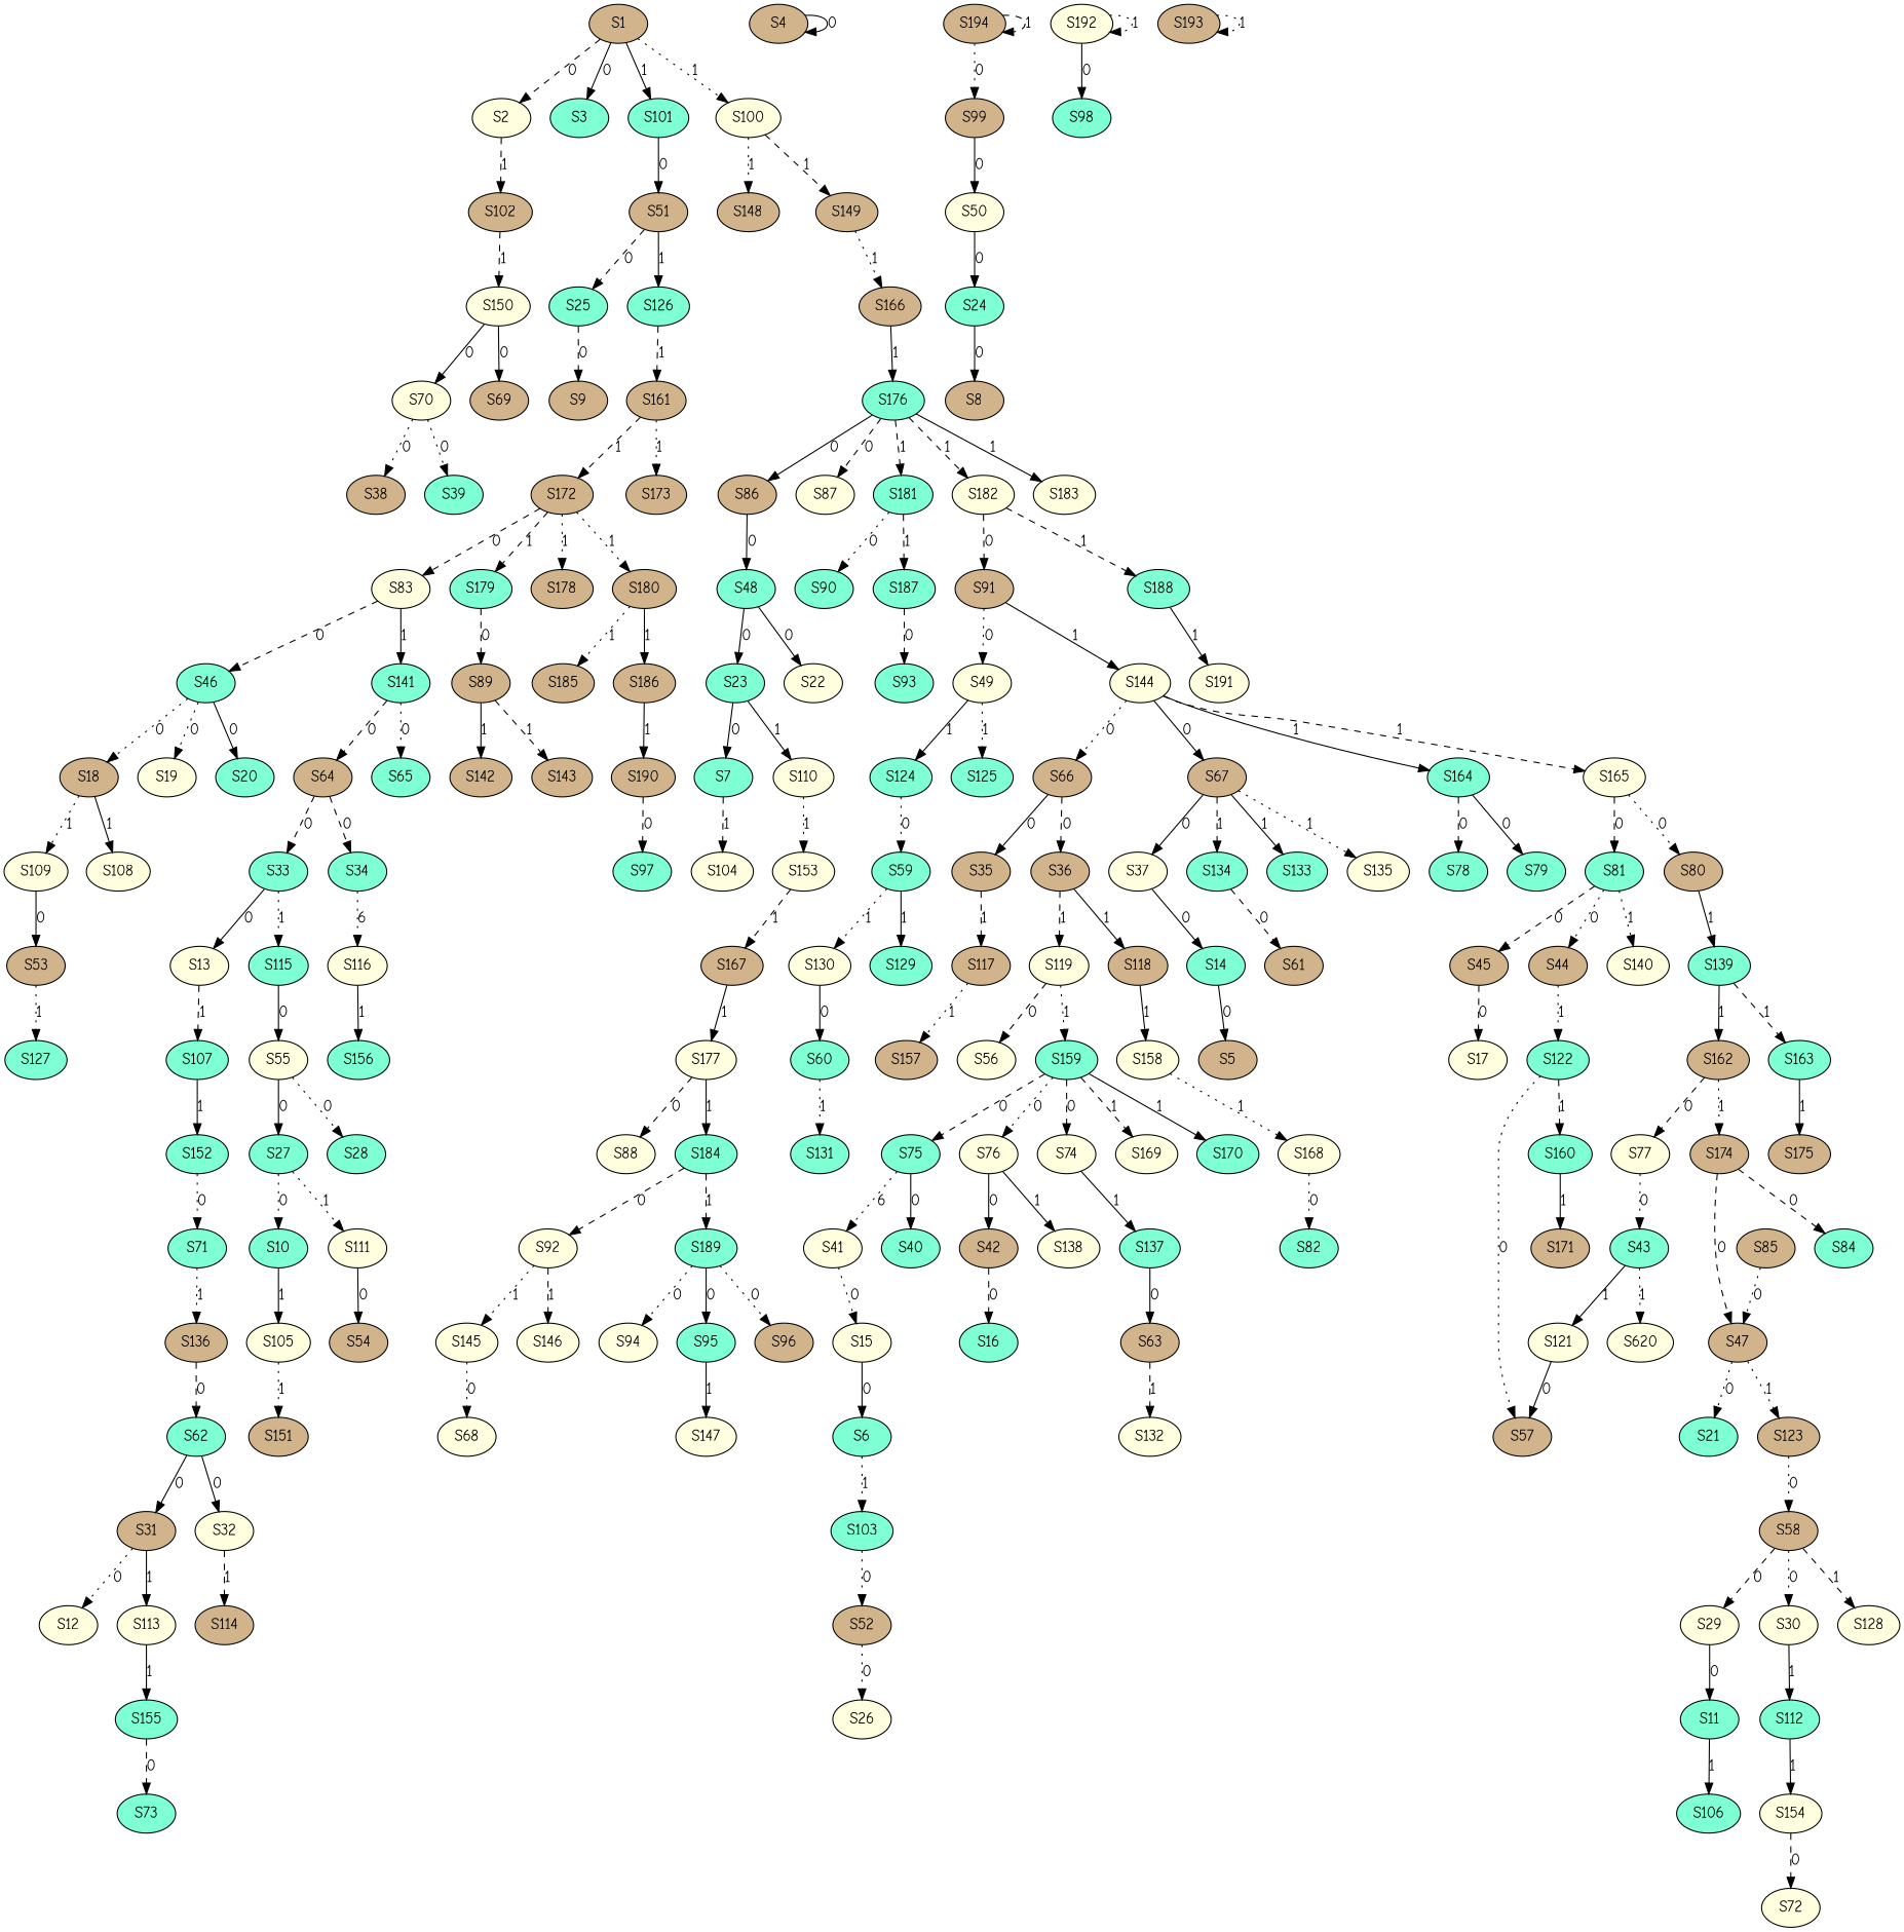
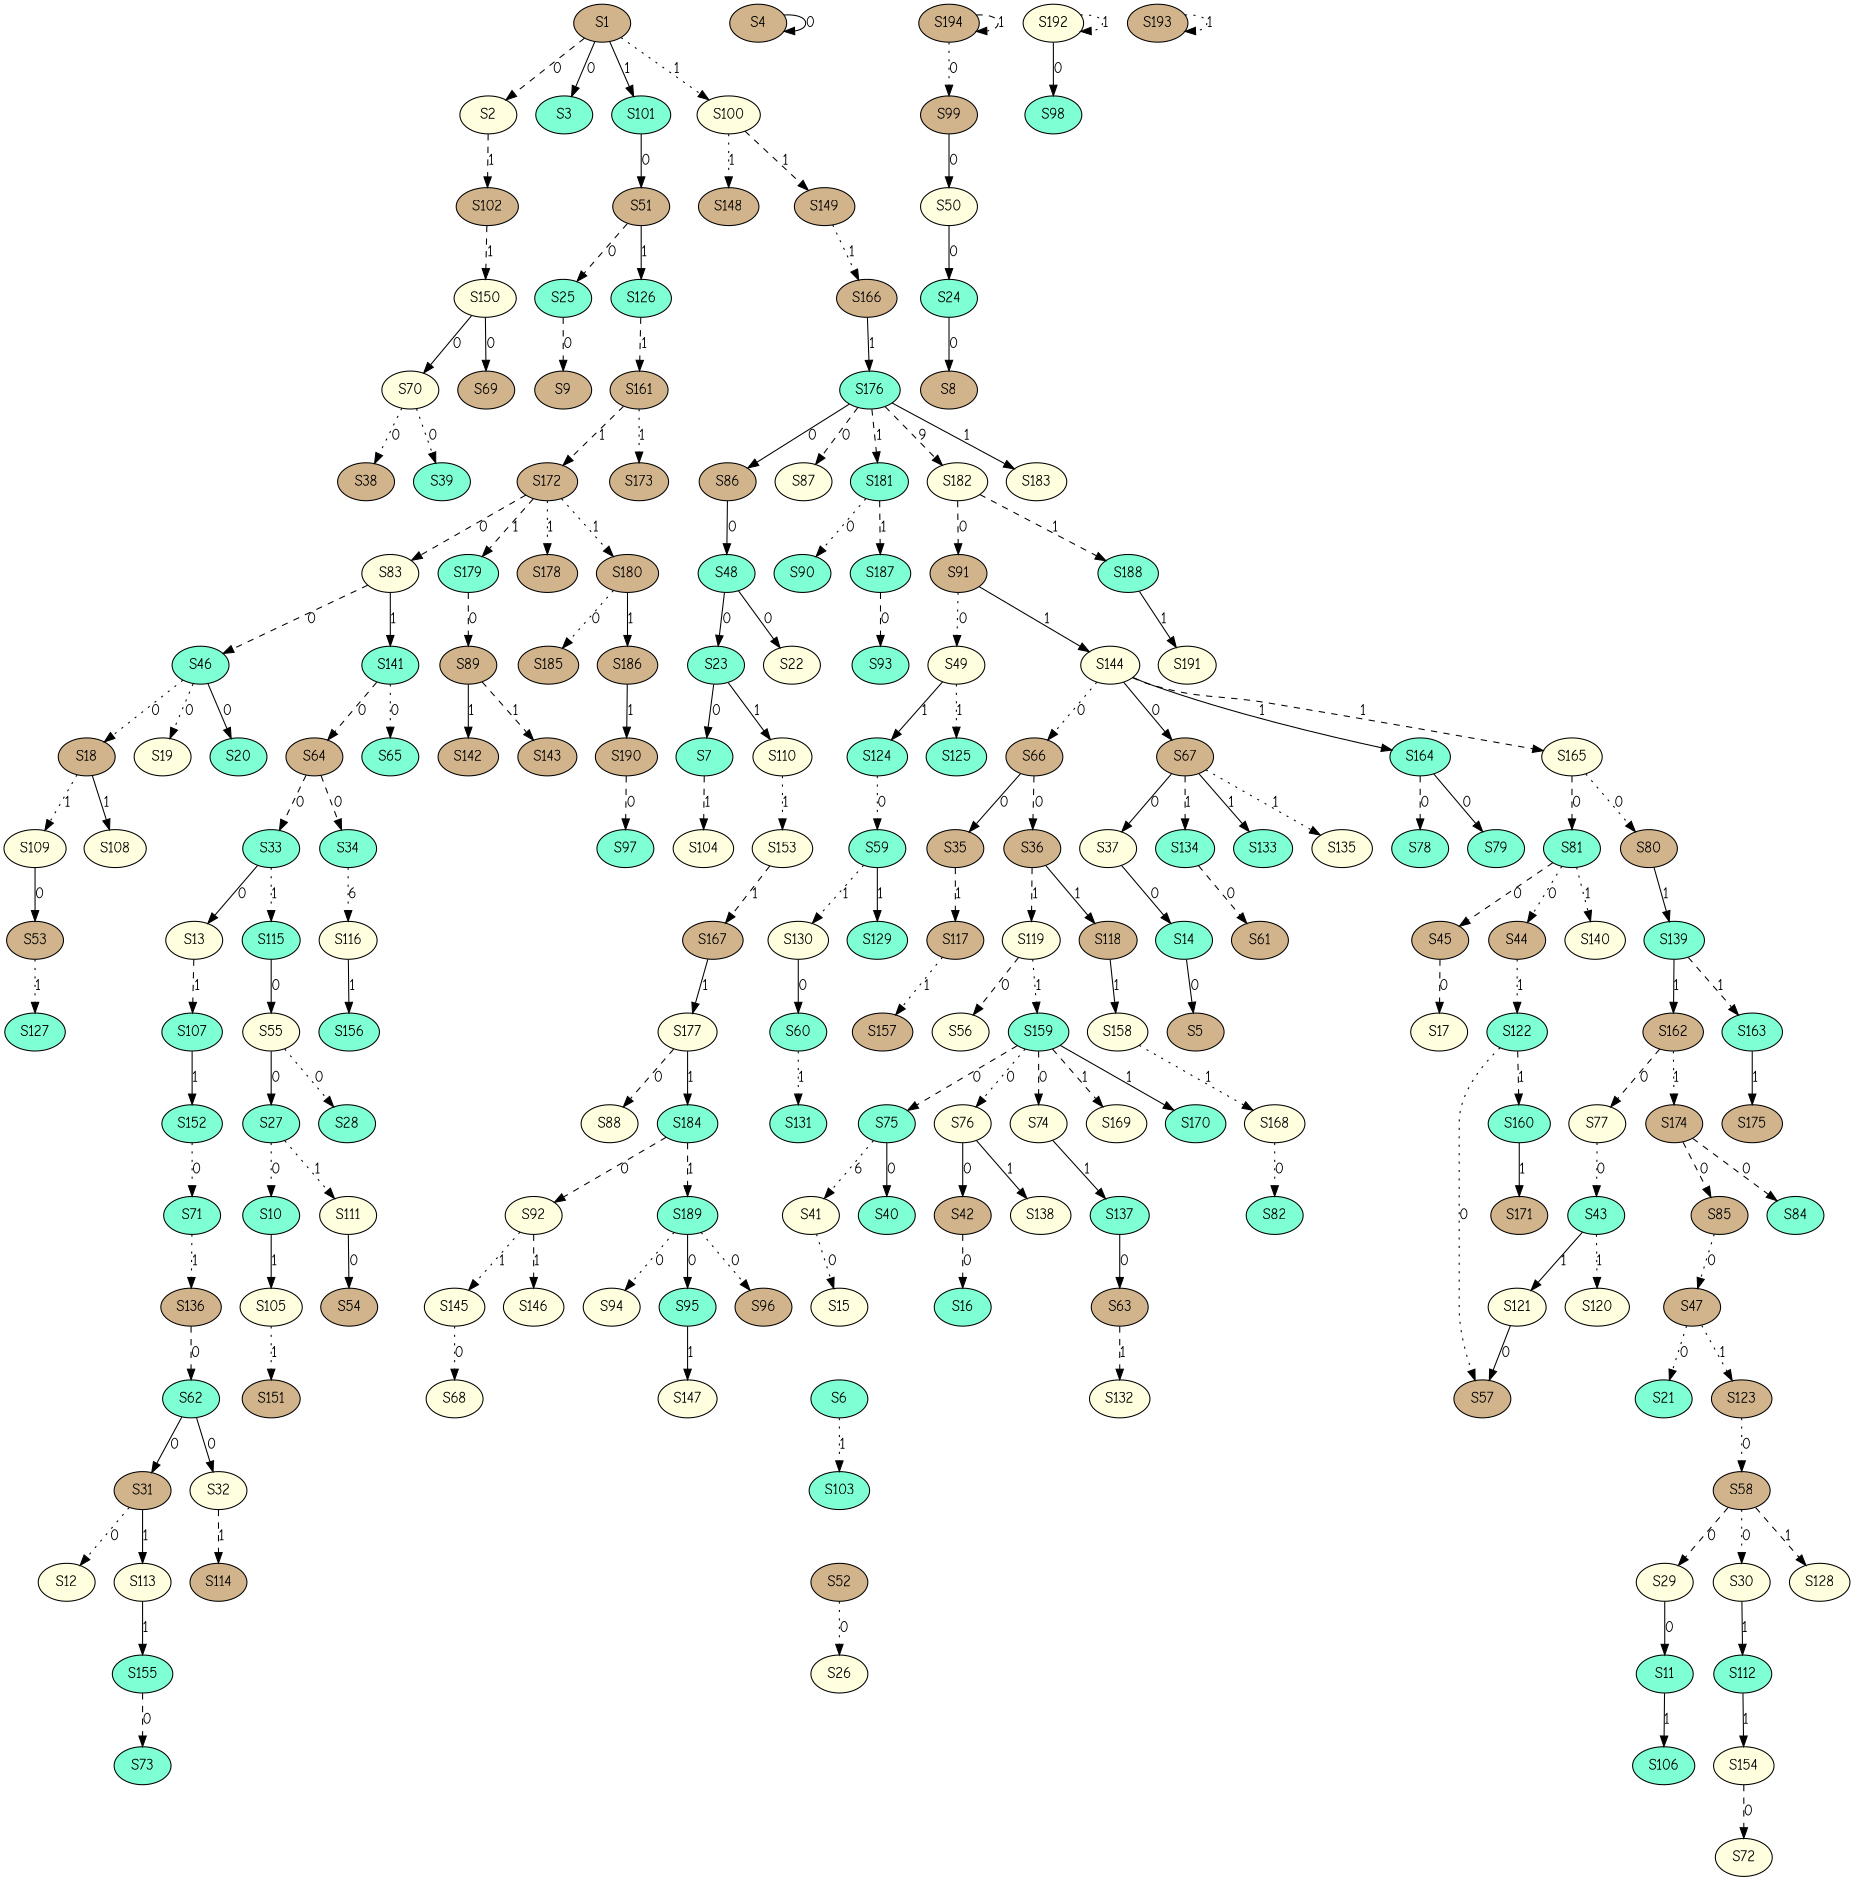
  strict digraph {
    fontname="Comic Neue"
    node [fillcolor=aquamarine fontname="Comic Neue" style=filled]
    edge [fontname="Comic Neue" style=solid]
    S1 [fillcolor=tan]
    S2 [fillcolor=lightyellow]
    S3
    S101
    S100 [fillcolor=lightyellow]
    S102 [fillcolor=tan]
    S51 [fillcolor=tan]
    S148 [fillcolor=tan]
    S149 [fillcolor=tan]
    S150 [fillcolor=lightyellow]
    S4 [fillcolor=tan]
    S5 [fillcolor=tan]
    S14
    S15 [fillcolor=lightyellow]
    S6
    S103
    S52 [fillcolor=tan]
    S23
    S7
    S110 [fillcolor=lightyellow]
    S104 [fillcolor=lightyellow]
    S153 [fillcolor=lightyellow]
    S8 [fillcolor=tan]
    S24
    S9 [fillcolor=tan]
    S25
    S27
    S10
    S111 [fillcolor=lightyellow]
    S105 [fillcolor=lightyellow]
    S54 [fillcolor=tan]
    S151 [fillcolor=tan]
    S29 [fillcolor=lightyellow]
    S11
    S106
    S31 [fillcolor=tan]
    S12 [fillcolor=lightyellow]
    S113 [fillcolor=lightyellow]
    S155
    S13 [fillcolor=lightyellow]
    S33
    S115
    S107
    S55 [fillcolor=lightyellow]
    S152
    S37 [fillcolor=lightyellow]
    S41 [fillcolor=lightyellow]
    S42 [fillcolor=tan]
    S16
    S45 [fillcolor=tan]
    S17 [fillcolor=lightyellow]
    S18 [fillcolor=tan]
    S46
    S19 [fillcolor=lightyellow]
    S20
    S109 [fillcolor=lightyellow]
    S108 [fillcolor=lightyellow]
    S53 [fillcolor=tan]
    S47 [fillcolor=tan]
    S21
    S123 [fillcolor=tan]
    S58 [fillcolor=tan]
    S48
    S22 [fillcolor=lightyellow]
    S50 [fillcolor=lightyellow]
    S126
    S161 [fillcolor=tan]
    S26 [fillcolor=lightyellow]
    S28
    S30 [fillcolor=lightyellow]
    S128 [fillcolor=lightyellow]
    S112
    S154 [fillcolor=lightyellow]
    S62
    S32 [fillcolor=lightyellow]
    S114 [fillcolor=tan]
    S64 [fillcolor=tan]
    S34
    S116 [fillcolor=lightyellow]
    S156
    S66 [fillcolor=tan]
    S35 [fillcolor=tan]
    S36 [fillcolor=tan]
    S117 [fillcolor=tan]
    S119 [fillcolor=lightyellow]
    S118 [fillcolor=tan]
    S157 [fillcolor=tan]
    S56 [fillcolor=lightyellow]
    S159
    S158 [fillcolor=lightyellow]
    S67 [fillcolor=tan]
    S134
    S133
    S135 [fillcolor=lightyellow]
    S61 [fillcolor=tan]
    S70 [fillcolor=lightyellow]
    S38 [fillcolor=tan]
    S39
    S75
    S40
    S76 [fillcolor=lightyellow]
    S138 [fillcolor=lightyellow]
    S77 [fillcolor=lightyellow]
    S43
    S121 [fillcolor=lightyellow]
-   S120 [fillcolor=lightyellow label=S620]
+   S120 [fillcolor=lightyellow]
    S57 [fillcolor=tan]
    S81
    S44 [fillcolor=tan]
    S140 [fillcolor=lightyellow]
    S122
    S160
    S83 [fillcolor=lightyellow]
    S141
    S65
    S85 [fillcolor=tan]
    S86 [fillcolor=tan]
    S91 [fillcolor=tan]
    S49 [fillcolor=lightyellow]
    S144 [fillcolor=lightyellow]
    S124
    S125
    S164
    S165 [fillcolor=lightyellow]
    S59
    S99 [fillcolor=tan]
    S127
    S74 [fillcolor=lightyellow]
    S169 [fillcolor=lightyellow]
    S170
    S130 [fillcolor=lightyellow]
    S129
    S60
    S131
    S136 [fillcolor=tan]
    S63 [fillcolor=tan]
    S137
    S132 [fillcolor=lightyellow]
    S78
    S79
    S80 [fillcolor=tan]
    S145 [fillcolor=lightyellow]
    S68 [fillcolor=lightyellow]
    S69 [fillcolor=tan]
    S71
    S72 [fillcolor=lightyellow]
    S73
    S162 [fillcolor=tan]
    S174 [fillcolor=tan]
    S84
    S139
    S163
    S168 [fillcolor=lightyellow]
    S82
    S172 [fillcolor=tan]
    S179
    S178 [fillcolor=tan]
    S180 [fillcolor=tan]
    S89 [fillcolor=tan]
    S185 [fillcolor=tan]
    S186 [fillcolor=tan]
    S176
    S87 [fillcolor=lightyellow]
    S181
    S182 [fillcolor=lightyellow]
    S183 [fillcolor=lightyellow]
    S90
    S187
    S188
    S177 [fillcolor=lightyellow]
    S88 [fillcolor=lightyellow]
    S184
    S92 [fillcolor=lightyellow]
    S189
    S142 [fillcolor=tan]
    S143 [fillcolor=tan]
    S93
    S191 [fillcolor=lightyellow]
    S146 [fillcolor=lightyellow]
    S94 [fillcolor=lightyellow]
    S95
    S96 [fillcolor=tan]
    S147 [fillcolor=lightyellow]
    S190 [fillcolor=tan]
    S97
    S192 [fillcolor=lightyellow]
    S98
    S194 [fillcolor=tan]
    S166 [fillcolor=tan]
    S167 [fillcolor=tan]
    S171 [fillcolor=tan]
    S173 [fillcolor=tan]
    S175 [fillcolor=tan]
    S193 [fillcolor=tan]
    S1 -> S2 [label=0 style=dashed]
    S1 -> S3 [label=0]
    S1 -> S101 [label=1]
    S1 -> S100 [label=1 style=dotted]
    S2 -> S102 [label=1 style=dashed]
    S101 -> S51 [label=0]
    S100 -> S148 [label=1 style=dotted]
    S100 -> S149 [label=1 style=dashed]
    S102 -> S150 [label=1 style=dashed]
    S51 -> S25 [label=0 style=dashed]
    S51 -> S126 [label=1]
    S149 -> S166 [label=1 style=dotted]
    S150 -> S70 [label=0]
    S150 -> S69 [label=0]
    S4 -> S4 [label=0]
    S14 -> S5 [label=0]
-   S15 -> S6 [label=0]
    S6 -> S103 [label=1 style=dotted]
-   S103 -> S52 [label=0 style=dotted]
    S52 -> S26 [label=0 style=dotted]
    S23 -> S7 [label=0]
    S23 -> S110 [label=1]
    S7 -> S104 [label=1 style=dashed]
    S110 -> S153 [label=1 style=dotted]
    S153 -> S167 [label=1 style=dashed]
    S24 -> S8 [label=0]
    S25 -> S9 [label=0 style=dashed]
    S27 -> S10 [label=0 style=dotted]
    S27 -> S111 [label=1 style=dotted]
    S10 -> S105 [label=1]
    S111 -> S54 [label=0]
    S105 -> S151 [label=1 style=dotted]
    S29 -> S11 [label=0]
    S11 -> S106 [label=1]
    S31 -> S12 [label=0 style=dotted]
    S31 -> S113 [label=1]
    S113 -> S155 [label=1]
    S155 -> S73 [label=0 style=dashed]
    S13 -> S107 [label=1 style=dashed]
    S33 -> S13 [label=0]
    S33 -> S115 [label=1 style=dotted]
    S115 -> S55 [label=0]
    S107 -> S152 [label=1]
    S55 -> S27 [label=0]
    S55 -> S28 [label=0 style=dotted]
    S152 -> S71 [label=0 style=dotted]
    S37 -> S14 [label=0]
    S41 -> S15 [label=0 style=dotted]
    S42 -> S16 [label=0 style=dashed]
    S45 -> S17 [label=0 style=dashed]
    S18 -> S109 [label=1 style=dotted]
    S18 -> S108 [label=1]
    S46 -> S18 [label=0 style=dotted]
    S46 -> S19 [label=0 style=dotted]
    S46 -> S20 [label=0]
    S109 -> S53 [label=0]
    S53 -> S127 [label=1 style=dotted]
    S47 -> S21 [label=0 style=dotted]
    S47 -> S123 [label=1 style=dotted]
    S123 -> S58 [label=0 style=dotted]
    S58 -> S29 [label=0 style=dashed]
    S58 -> S30 [label=0 style=dotted]
    S58 -> S128 [label=1 style=dashed]
    S48 -> S23 [label=0]
    S48 -> S22 [label=0]
    S50 -> S24 [label=0]
    S126 -> S161 [label=1 style=dashed]
    S161 -> S172 [label=1 style=dashed]
    S161 -> S173 [label=1 style=dotted]
    S30 -> S112 [label=1]
    S112 -> S154 [label=1]
    S154 -> S72 [label=0 style=dashed]
    S62 -> S31 [label=0]
    S62 -> S32 [label=0]
    S32 -> S114 [label=1 style=dashed]
    S64 -> S33 [label=0 style=dashed]
    S64 -> S34 [label=0 style=dashed]
    S34 -> S116 [label=6 style=dotted]
    S116 -> S156 [label=1]
    S66 -> S35 [label=0]
    S66 -> S36 [label=0 style=dashed]
    S35 -> S117 [label=1 style=dashed]
    S36 -> S119 [label=1 style=dashed]
    S36 -> S118 [label=1]
    S117 -> S157 [label=1 style=dotted]
    S119 -> S56 [label=0 style=dashed]
    S119 -> S159 [label=1 style=dotted]
    S118 -> S158 [label=1]
    S159 -> S75 [label=0 style=dashed]
    S159 -> S76 [label=0 style=dotted]
    S159 -> S74 [label=0 style=dashed]
    S159 -> S169 [label=1 style=dashed]
    S159 -> S170 [label=1]
    S158 -> S168 [label=1 style=dotted]
    S67 -> S37 [label=0]
    S67 -> S134 [label=1 style=dashed]
    S67 -> S133 [label=1]
    S67 -> S135 [label=1 style=dotted]
    S134 -> S61 [label=0 style=dashed]
    S70 -> S38 [label=0 style=dotted]
    S70 -> S39 [label=0 style=dotted]
    S75 -> S41 [label=6 style=dotted]
    S75 -> S40 [label=0]
    S76 -> S42 [label=0]
    S76 -> S138 [label=1]
    S77 -> S43 [label=0 style=dotted]
    S43 -> S121 [label=1]
    S43 -> S120 [label=1 style=dotted]
    S121 -> S57 [label=0]
    S81 -> S45 [label=0 style=dashed]
    S81 -> S44 [label=0 style=dotted]
    S81 -> S140 [label=1 style=dotted]
    S44 -> S122 [label=1 style=dotted]
    S122 -> S57 [label=0 style=dotted]
    S122 -> S160 [label=1 style=dashed]
    S160 -> S171 [label=1]
    S83 -> S46 [label=0 style=dashed]
    S83 -> S141 [label=1]
    S141 -> S64 [label=0 style=dashed]
    S141 -> S65 [label=0 style=dotted]
    S85 -> S47 [label=0 style=dotted]
    S86 -> S48 [label=0]
    S91 -> S49 [label=0 style=dotted]
    S91 -> S144 [label=1]
    S49 -> S124 [label=1]
    S49 -> S125 [label=1 style=dotted]
    S144 -> S66 [label=0 style=dotted]
    S144 -> S67 [label=0]
    S144 -> S164 [label=1]
    S144 -> S165 [label=1 style=dashed]
    S124 -> S59 [label=0 style=dotted]
    S164 -> S78 [label=0 style=dashed]
    S164 -> S79 [label=0]
    S165 -> S81 [label=0 style=dashed]
    S165 -> S80 [label=0 style=dotted]
    S59 -> S130 [label=1 style=dotted]
    S59 -> S129 [label=1]
    S99 -> S50 [label=0]
    S74 -> S137 [label=1]
    S130 -> S60 [label=0]
    S60 -> S131 [label=1 style=dotted]
    S136 -> S62 [label=0 style=dashed]
    S63 -> S132 [label=1 style=dashed]
    S137 -> S63 [label=0]
    S80 -> S139 [label=1]
    S145 -> S68 [label=0 style=dotted]
    S71 -> S136 [label=1 style=dotted]
    S162 -> S77 [label=0 style=dashed]
    S162 -> S174 [label=1 style=dotted]
-   S174 -> S47 [label=0 style=dashed]
+   S174 -> S85 [label=0 style=dashed]
    S174 -> S84 [label=0 style=dashed]
    S139 -> S162 [label=1]
    S139 -> S163 [label=1 style=dashed]
    S163 -> S175 [label=1]
    S168 -> S82 [label=0 style=dotted]
    S172 -> S83 [label=0 style=dashed]
    S172 -> S179 [label=1 style=dashed]
    S172 -> S178 [label=1 style=dotted]
    S172 -> S180 [label=1 style=dotted]
    S179 -> S89 [label=0 style=dashed]
-   S180 -> S185 [label=1 style=dotted]
+   S180 -> S185 [label=0 style=dotted]
    S180 -> S186 [label=1]
    S89 -> S142 [label=1]
    S89 -> S143 [label=1 style=dashed]
    S186 -> S190 [label=1]
    S176 -> S86 [label=0]
    S176 -> S87 [label=0 style=dashed]
    S176 -> S181 [label=1 style=dashed]
-   S176 -> S182 [label=1 style=dashed]
+   S176 -> S182 [label=9 style=dashed]
    S176 -> S183 [label=1]
    S181 -> S90 [label=0 style=dotted]
    S181 -> S187 [label=1 style=dashed]
    S182 -> S91 [label=0 style=dashed]
    S182 -> S188 [label=1 style=dashed]
    S187 -> S93 [label=0 style=dashed]
    S188 -> S191 [label=1]
    S177 -> S88 [label=0 style=dashed]
    S177 -> S184 [label=1]
    S184 -> S92 [label=0 style=dashed]
    S184 -> S189 [label=1 style=dashed]
    S92 -> S145 [label=1 style=dotted]
    S92 -> S146 [label=1 style=dashed]
    S189 -> S94 [label=0 style=dotted]
    S189 -> S95 [label=0]
    S189 -> S96 [label=0 style=dotted]
    S95 -> S147 [label=1]
    S190 -> S97 [label=0 style=dashed]
    S192 -> S192 [label=1 style=dotted]
    S192 -> S98 [label=0]
    S194 -> S99 [label=0 style=dotted]
    S194 -> S194 [label=1 style=dashed]
    S166 -> S176 [label=1]
    S167 -> S177 [label=1]
    S193 -> S193 [label=1 style=dotted]
  }
